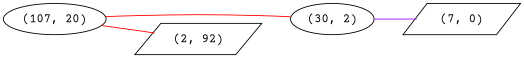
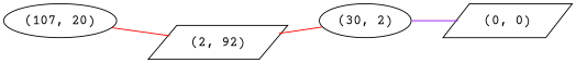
  graph {
    fontname="Courier Prime"
    rankdir=LR
    node [fontname="Courier Prime" shape=ellipse]
    edge [color=red fontname="Courier Prime" weight=1]
    n1 [label="(107, 20)"]
    "(30, 2)"
    "(2, 92)" [shape=parallelogram]
-   "(0, 0)" [shape=parallelogram label="(7, 0)"]
-   n1 -- "(30, 2)"
+   "(0, 0)" [shape=parallelogram]
+   "(2, 92)" -- "(30, 2)"
    n1 -- "(2, 92)"
    "(30, 2)" -- "(0, 0)" [color=purple weight=4]
  }
